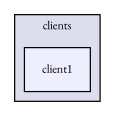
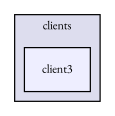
  digraph {
    compound=true
    fontname="EB Garamond"
-   n1 [fillcolor="#eeeeff" fontname="EB Garamond" fontsize=10 label=client1 pencolor=black shape=box style=filled]
+   n1 [fillcolor="#eeeeff" fontname="EB Garamond" fontsize=10 label=client3 pencolor=black shape=box style=filled]
    subgraph cluster_1 {
      bgcolor="#ddddee"
      fontsize=10
      label=clients
      pencolor=black
      n1
    }
  }
